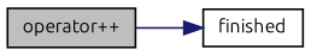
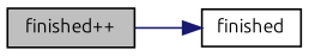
  digraph {
    rankdir=LR
    fontname=Ubuntu
    node [color=black fontname=Ubuntu fontsize=10 shape=record style=filled]
-   n1 [fillcolor=grey75 fontcolor=black height=0.2 label="operator++" width=0.4]
+   n1 [fillcolor=grey75 fontcolor=black height=0.2 label="finished++" width=0.4]
    n2 [fillcolor=white height=0.2 label=finished width=0.4]
    n1 -> n2 [color=midnightblue fontname=Ubuntu fontsize=10 labelfontname=Helvetica labelfontsize=10 style=solid]
  }
